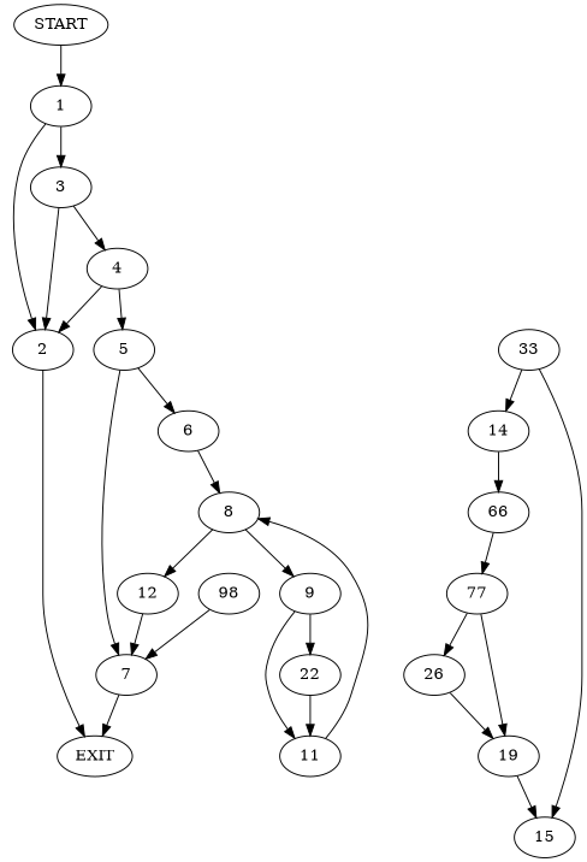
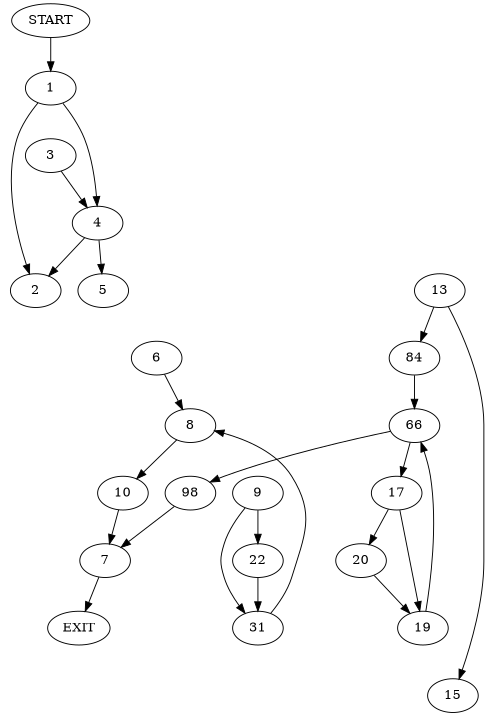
  digraph {
    n1 [label=START]
    1
    2
    3
    n5 [label=EXIT]
    4
    5
    6
    7
    8
    9
-   10 [label=12]
-   11
+   10
+   11 [label=31]
    n14 [label=22]
-   13 [label=33]
-   14
+   13
+   14 [label=84]
    15
    n18 [label=66]
-   17 [label=77]
+   17
    n20 [label=98]
    19
-   20 [label=26]
+   20
    n1 -> 1
    1 -> 2
-   1 -> 3
-   2 -> n5
-   3 -> 2
+   1 -> 4
    3 -> 4
    4 -> 2
    4 -> 5
-   5 -> 6
-   5 -> 7
    6 -> 8
    7 -> n5
-   8 -> 9
    8 -> 10
    9 -> 11
    9 -> n14
    10 -> 7
    11 -> 8
    n14 -> 11
    13 -> 14
    13 -> 15
    14 -> n18
    n18 -> 17
+   n18 -> n20
    17 -> 19
    17 -> 20
    n20 -> 7
-   19 -> 15
+   19 -> n18
    20 -> 19
  }
